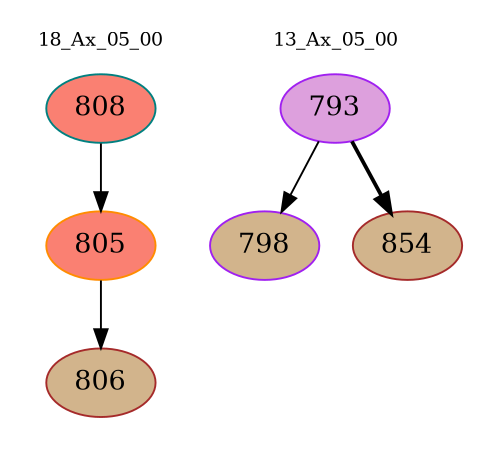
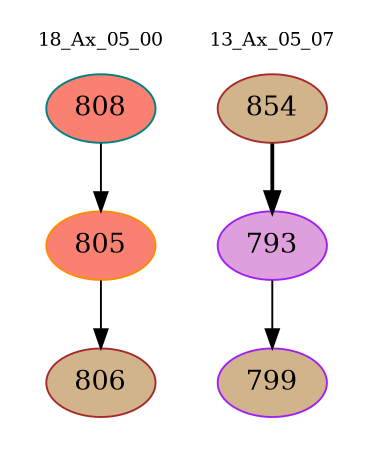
  digraph {
    node [color=brown fillcolor=tan style=filled]
    edge [color=black style=solid]
    n1 [color=darkorange fillcolor=salmon label=805]
    n2 [color=teal fillcolor=salmon label=808]
    n3 [label=806]
    n4 [color=purple fillcolor=plum label=793]
-   n5 [color=purple label=798]
+   n5 [color=purple label=799]
    n6 [label=854]
    subgraph cluster_1 {
      color=white
      fontsize=10
      label="18_Ax_05_00"
      n1
      n2
      n3
    }
    subgraph cluster_2 {
      color=white
      fontsize=10
-     label="13_Ax_05_00"
+     label="13_Ax_05_07"
      n4
      n5
      n6
    }
    n1 -> n3
    n2 -> n1
    n4 -> n5
-   n4 -> n6 [style=bold]
+   n6 -> n4 [style=bold]
  }
